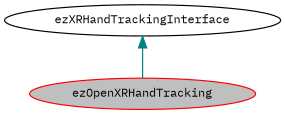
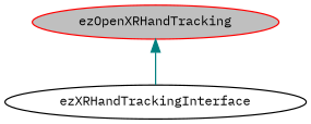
  digraph {
    fontname="IBM Plex Mono"
    node [fontname="IBM Plex Mono" fontsize=10 shape=ellipse style=filled]
    n1 [color=red fillcolor=grey75 fontcolor=black height=0.2 label=ezOpenXRHandTracking width=0.4]
    n2 [color=black fillcolor=white height=0.2 label=ezXRHandTrackingInterface width=0.4]
-   n2 -> n1 [color=teal dir=back fontname="IBM Plex Mono" fontsize=10 labelfontname=Helvetica labelfontsize=10 style=solid]
+   n1 -> n2 [color=teal dir=back fontname="IBM Plex Mono" fontsize=10 labelfontname=Helvetica labelfontsize=10 style=solid]
  }
